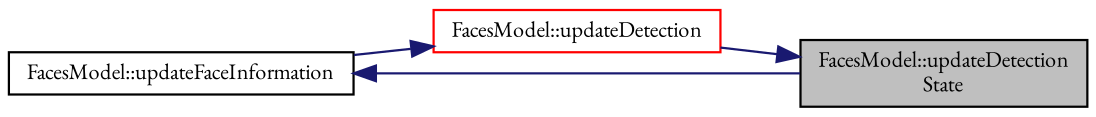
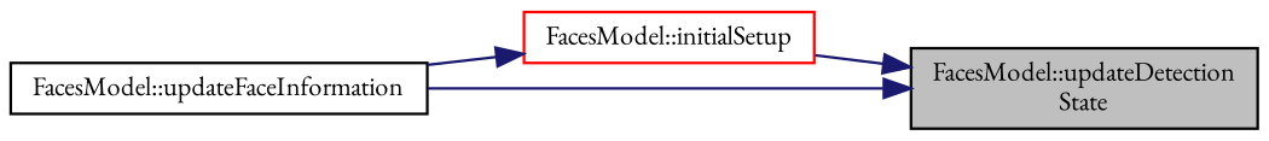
  digraph {
    fontname="EB Garamond"
    rankdir=RL
    node [color=black fillcolor=white fontname="EB Garamond" fontsize=10 shape=record style=filled]
    edge [color=midnightblue dir=back fontname="EB Garamond" fontsize=10 labelfontname=Helvetica labelfontsize=10 style=solid]
    n1 [fillcolor=grey75 fontcolor=black height=0.2 label="FacesModel::updateDetection\lState" width=0.4]
-   n2 [color=red height=0.2 label="FacesModel::updateDetection" width=0.4]
+   n2 [color=red height=0.2 label="FacesModel::initialSetup" width=0.4]
    n3 [height=0.2 label="FacesModel::updateFaceInformation" width=0.4]
    n1 -> n2
-   n3 -> n1
+   n1 -> n3
    n2 -> n3
  }
